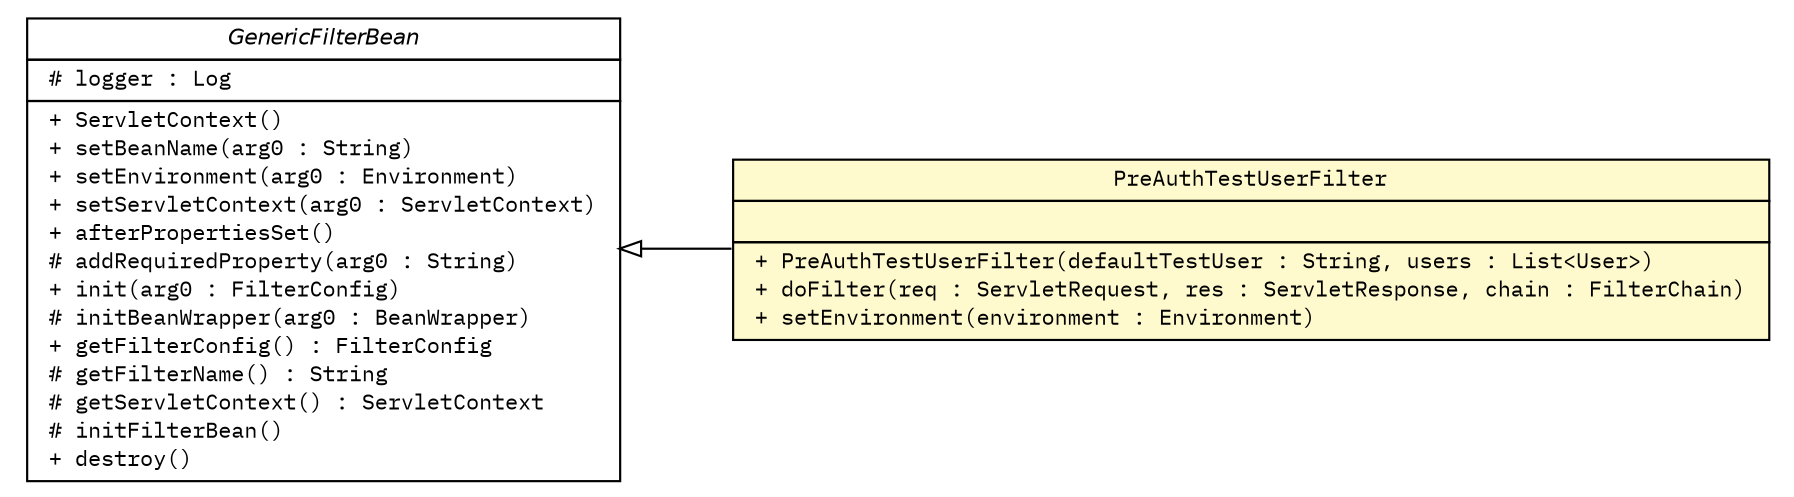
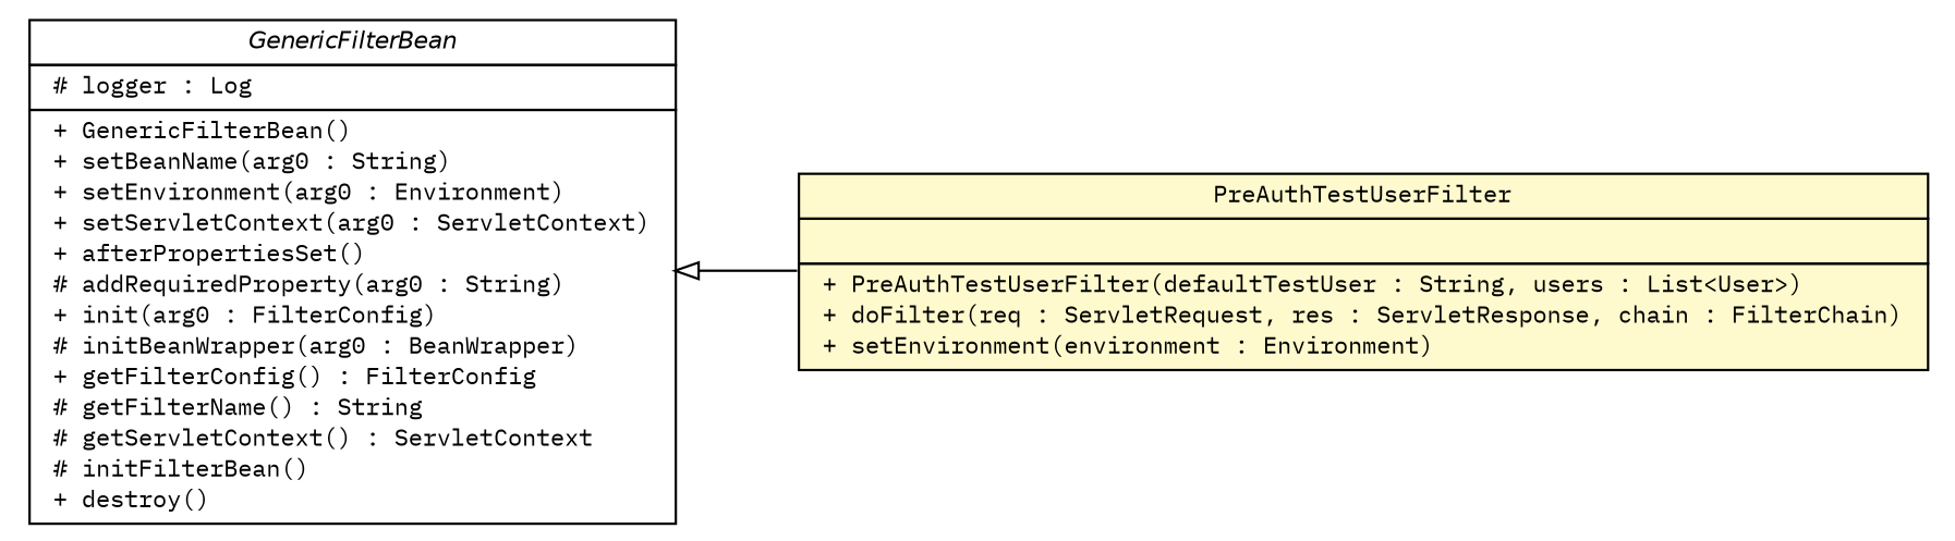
  digraph {
    nodesep=0.25
    ranksep=0.5
    rankdir=LR
    fontname="IBM Plex Mono"
    node [fontcolor=black fontname="IBM Plex Mono" fontsize=10.0 shape=plaintext]
    n1 [label=<<table title="cn.home1.oss.lib.security.internal.preauth.PreAuthTestUserFilter" border="0" cellborder="1" cellspacing="0" cellpadding="2" port="p" bgcolor="lemonChiffon" href="./PreAuthTestUserFilter.html"> 		<tr><td><table border="0" cellspacing="0" cellpadding="1"> <tr><td align="center" balign="center"> PreAuthTestUserFilter </td></tr> 		</table></td></tr> 		<tr><td><table border="0" cellspacing="0" cellpadding="1"> <tr><td align="left" balign="left">  </td></tr> 		</table></td></tr> 		<tr><td><table border="0" cellspacing="0" cellpadding="1"> <tr><td align="left" balign="left"> + PreAuthTestUserFilter(defaultTestUser : String, users : List&lt;User&gt;) </td></tr> <tr><td align="left" balign="left"> + doFilter(req : ServletRequest, res : ServletResponse, chain : FilterChain) </td></tr> <tr><td align="left" balign="left"> + setEnvironment(environment : Environment) </td></tr> 		</table></td></tr> 		</table>>]
-   n2 [label=<<table title="org.springframework.web.filter.GenericFilterBean" border="0" cellborder="1" cellspacing="0" cellpadding="2" port="p" href="http://java.sun.com/j2se/1.4.2/docs/api/org/springframework/web/filter/GenericFilterBean.html"> 		<tr><td><table border="0" cellspacing="0" cellpadding="1"> <tr><td align="center" balign="center"><font face="Helvetica-Oblique"> GenericFilterBean </font></td></tr> 		</table></td></tr> 		<tr><td><table border="0" cellspacing="0" cellpadding="1"> <tr><td align="left" balign="left"> # logger : Log </td></tr> 		</table></td></tr> 		<tr><td><table border="0" cellspacing="0" cellpadding="1"> <tr><td align="left" balign="left"> + ServletContext() </td></tr> <tr><td align="left" balign="left"> + setBeanName(arg0 : String) </td></tr> <tr><td align="left" balign="left"> + setEnvironment(arg0 : Environment) </td></tr> <tr><td align="left" balign="left"> + setServletContext(arg0 : ServletContext) </td></tr> <tr><td align="left" balign="left"> + afterPropertiesSet() </td></tr> <tr><td align="left" balign="left"> # addRequiredProperty(arg0 : String) </td></tr> <tr><td align="left" balign="left"> + init(arg0 : FilterConfig) </td></tr> <tr><td align="left" balign="left"> # initBeanWrapper(arg0 : BeanWrapper) </td></tr> <tr><td align="left" balign="left"> + getFilterConfig() : FilterConfig </td></tr> <tr><td align="left" balign="left"> # getFilterName() : String </td></tr> <tr><td align="left" balign="left"> # getServletContext() : ServletContext </td></tr> <tr><td align="left" balign="left"> # initFilterBean() </td></tr> <tr><td align="left" balign="left"> + destroy() </td></tr> 		</table></td></tr> 		</table>>]
+   n2 [label=<<table title="org.springframework.web.filter.GenericFilterBean" border="0" cellborder="1" cellspacing="0" cellpadding="2" port="p" href="http://java.sun.com/j2se/1.4.2/docs/api/org/springframework/web/filter/GenericFilterBean.html"> 		<tr><td><table border="0" cellspacing="0" cellpadding="1"> <tr><td align="center" balign="center"><font face="Helvetica-Oblique"> GenericFilterBean </font></td></tr> 		</table></td></tr> 		<tr><td><table border="0" cellspacing="0" cellpadding="1"> <tr><td align="left" balign="left"> # logger : Log </td></tr> 		</table></td></tr> 		<tr><td><table border="0" cellspacing="0" cellpadding="1"> <tr><td align="left" balign="left"> + GenericFilterBean() </td></tr> <tr><td align="left" balign="left"> + setBeanName(arg0 : String) </td></tr> <tr><td align="left" balign="left"> + setEnvironment(arg0 : Environment) </td></tr> <tr><td align="left" balign="left"> + setServletContext(arg0 : ServletContext) </td></tr> <tr><td align="left" balign="left"> + afterPropertiesSet() </td></tr> <tr><td align="left" balign="left"> # addRequiredProperty(arg0 : String) </td></tr> <tr><td align="left" balign="left"> + init(arg0 : FilterConfig) </td></tr> <tr><td align="left" balign="left"> # initBeanWrapper(arg0 : BeanWrapper) </td></tr> <tr><td align="left" balign="left"> + getFilterConfig() : FilterConfig </td></tr> <tr><td align="left" balign="left"> # getFilterName() : String </td></tr> <tr><td align="left" balign="left"> # getServletContext() : ServletContext </td></tr> <tr><td align="left" balign="left"> # initFilterBean() </td></tr> <tr><td align="left" balign="left"> + destroy() </td></tr> 		</table></td></tr> 		</table>>]
    n2 -> n1 [arrowtail=empty dir=back fontname="IBM Plex Mono" fontsize=10 headport=p labelfontname=Helvetica labelfontsize=10 tailport=p]
  }
